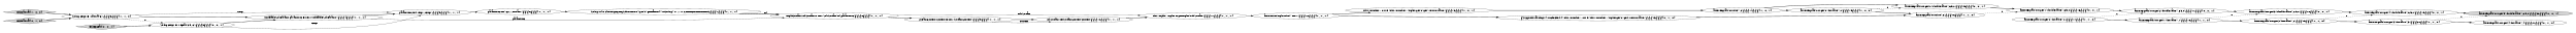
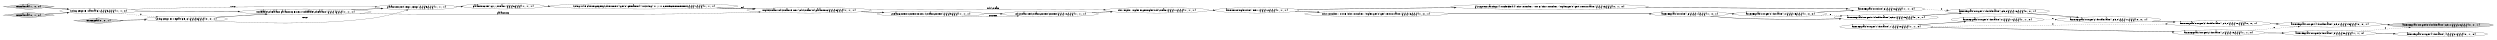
  digraph {
    rankdir=LR
    node [fillcolor=white shape=ellipse style=filled]
    edge [style=bold]
    n1 [label="String cexpr = \"natural(6)\"@@@3@@@['1', '1', '0']"]
    n2 [label="String cexpr = \"repeat(6.5, 6)\"@@@3@@@['0', '0', '1']"]
    n3 [label="paramsLoc.set(\"expr\",cexpr)@@@5@@@['1', '1', '1']"]
    n4 [label="ModifiableSolrParams paramsLoc = new ModifiableSolrParams()@@@4@@@['1', '1', '1']"]
    n5 [label="paramsLoc.set(\"qt\",\"/stream\")@@@6@@@['1', '1', '1']"]
    n6 [label="TupleStream solrStream = new SolrStream(url,paramsLoc)@@@8@@@['1', '1', '1']"]
    n7 [fillcolor=lightgray label="assertEquals(out.get(5).doubleValue(),6.5,0)@@@20@@@['0', '0', '1']"]
    n8 [label="assertEquals(out.get(0).intValue(),0)@@@15@@@['1', '0', '0']"]
    n9 [label="assertEquals(out.get(0).doubleValue(),6.5,0)@@@15@@@['0', '0', '1']"]
    n10 [label="assertEquals(out.size(),6)@@@16@@@['1', '1', '0']"]
    n11 [label="assertEquals(out.get(1).doubleValue(),6.5,0)@@@16@@@['0', '0', '1']"]
    n12 [label="solrStream.setStreamContext(context)@@@10@@@['1', '1', '1']"]
    n13 [label="List<Tuple> tuples = getTuples(solrStream)@@@11@@@['1', '1', '1']"]
    n14 [label="assertTrue(tuples.size() == 1)@@@12@@@['1', '1', '1']"]
    n15 [label="assertEquals(out.get(2).doubleValue(),6.5,0)@@@17@@@['0', '0', '1']"]
    n16 [label="assertEquals(out.get(0).intValue(),0)@@@17@@@['1', '1', '0']"]
    n17 [label="assertEquals(out.get(1).intValue(),1)@@@18@@@['1', '1', '0']"]
    n18 [label="assertEquals(out.get(3).doubleValue(),6.5,0)@@@18@@@['0', '0', '1']"]
    n19 [label="assertEquals(out.get(2).intValue(),2)@@@19@@@['1', '1', '0']"]
    n20 [label="@SuppressWarnings({\"unchecked\"}) List<Number> out = (List<Number>)tuples.get(0).get(\"return-value\")@@@13@@@['0', '1', '0']"]
    n21 [fillcolor=lightgray label="testNatural['1', '0', '0']" shape=diamond]
    n22 [label="assertEquals(out.get(4).intValue(),4)@@@21@@@['0', '1', '0']"]
    n23 [label="StreamContext context = new StreamContext()@@@9@@@['1', '1', '1']"]
    n24 [label="String url = cluster.getJettySolrRunners().get(0).getBaseUrl().toString() + \"/\" + COLLECTIONORALIAS@@@7@@@['1', '1', '1']"]
    n25 [fillcolor=lightgray label="testNatural['0', '1', '0']" shape=diamond]
    n26 [label="List<Number> out = (List<Number>)tuples.get(0).get(\"return-value\")@@@13@@@['1', '0', '1']"]
    n27 [label="assertEquals(out.size(),6)@@@14@@@['1', '0', '1']"]
    n28 [label="assertEquals(out.get(4).doubleValue(),6.5,0)@@@19@@@['0', '0', '1']"]
    n29 [label="assertEquals(out.get(3).intValue(),3)@@@20@@@['1', '1', '0']"]
    n30 [fillcolor=lightgray label="testRepeat['0', '0', '1']" shape=diamond]
    n1 -> n2 [label=0 style=dashed]
    n1 -> n3 [label=cexpr style=solid]
    n1 -> n4
    n2 -> n3 [label=cexpr style=solid]
    n2 -> n4
    n3 -> n5
    n4 -> n3
    n4 -> n6 [label=paramsLoc style=solid]
    n5 -> n24
    n6 -> n13 [label=solrStream style=solid]
    n6 -> n23
    n8 -> n9 [label=0 style=dashed]
    n8 -> n10
    n9 -> n11
    n10 -> n11 [label=0 style=dashed]
    n11 -> n15
    n12 -> n13
    n13 -> n14
    n14 -> n20
    n14 -> n26
    n15 -> n18
    n16 -> n15 [label=0 style=dashed]
-   n16 -> n17
+   n17 -> n16
    n17 -> n18 [label=0 style=dashed]
    n17 -> n19
    n18 -> n28
    n19 -> n28 [label=0 style=dashed]
    n19 -> n29
    n20 -> n10
    n21 -> n1
    n23 -> n12
    n23 -> n12 [label=context style=solid]
    n24 -> n6 [label=url style=solid]
    n24 -> n6
    n25 -> n1
    n26 -> n27
    n27 -> n8
    n27 -> n9
    n28 -> n7
    n29 -> n7 [label=0 style=dashed]
    n29 -> n22
    n30 -> n2
  }
